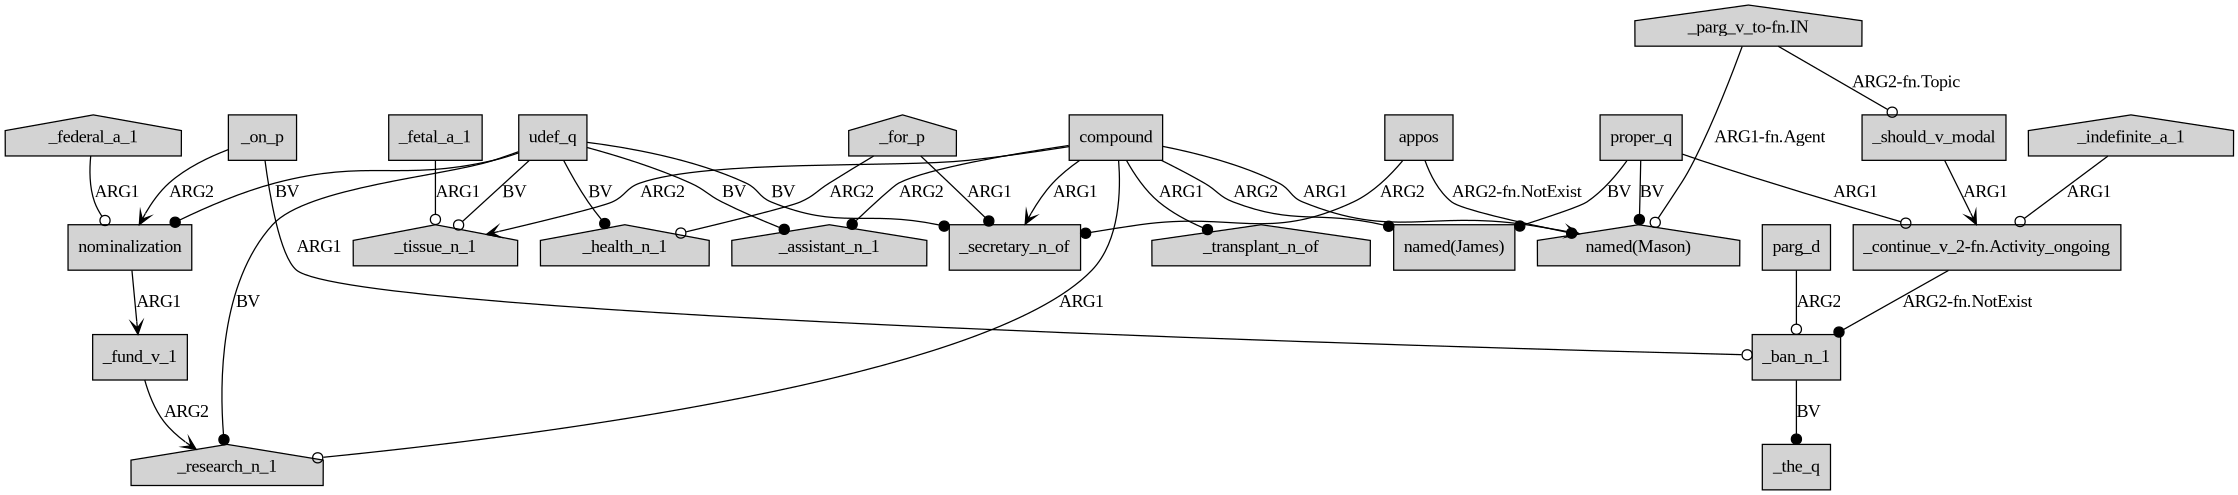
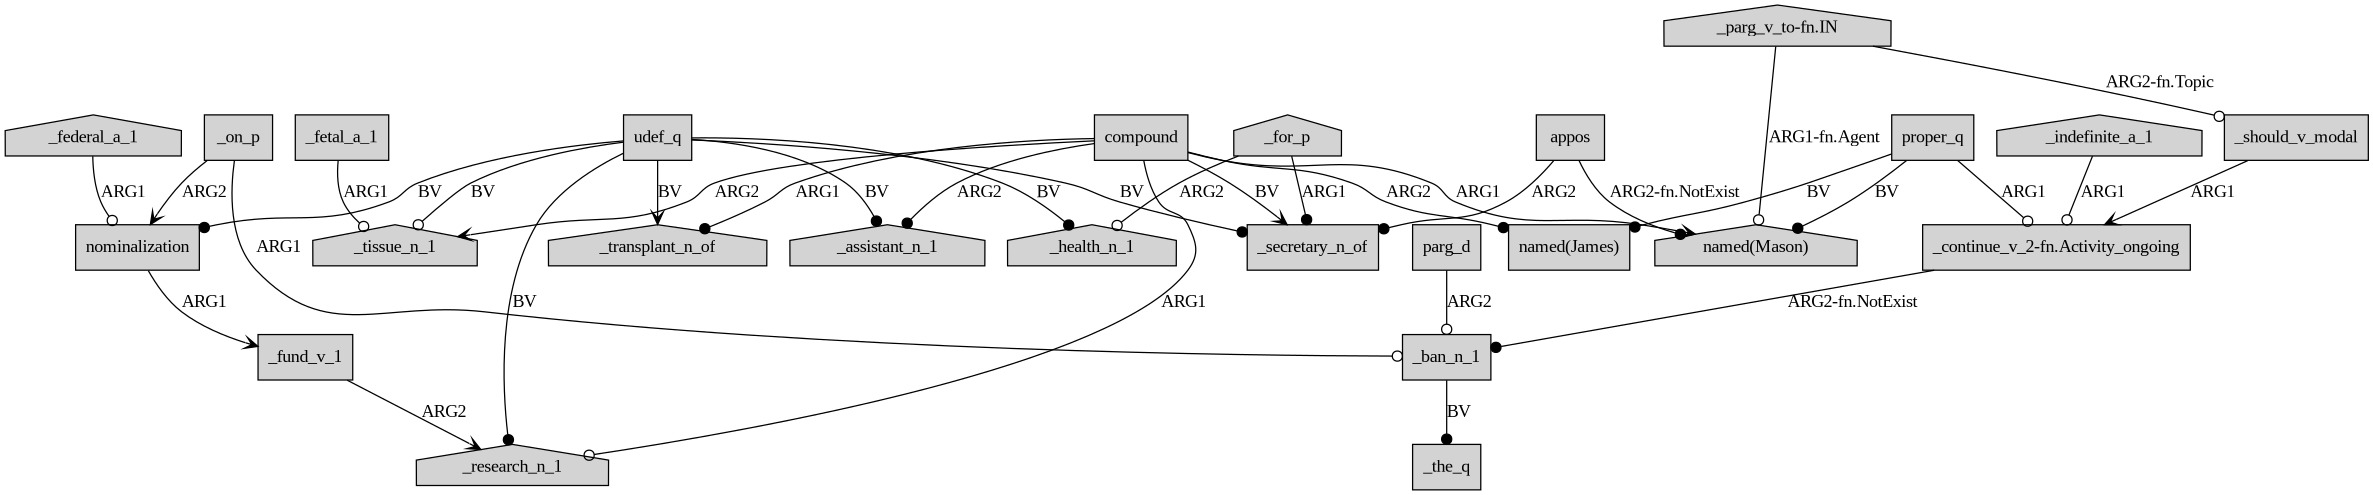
  digraph {
    fontname="Liberation Serif"
    node [fontname="Liberation Serif" shape=box style=filled]
    edge [arrowhead=dot fontname="Liberation Serif"]
    _transplant_n_of [shape=house]
    compound
    _secretary_n_of
    "named(Mason)" [shape=house]
    _research_n_1 [shape=house]
    _tissue_n_1 [shape=house]
    "named(James)"
    _assistant_n_1 [shape=house]
    parg_d
    _ban_n_1
    "_continue_v_2-fn.Activity_ongoing"
    _the_q
    udef_q
    nominalization
    _health_n_1 [shape=house]
    _fund_v_1
    appos
    _on_p
    proper_q
    _fetal_a_1
    _should_v_modal
    n22 [label="_parg_v_to-fn.IN" shape=house]
    _indefinite_a_1 [shape=house]
    _for_p [shape=house]
    _federal_a_1 [shape=house]
    compound -> _transplant_n_of [label=ARG1]
-   compound -> _secretary_n_of [arrowhead=vee label=ARG1]
+   compound -> _secretary_n_of [arrowhead=vee label=BV]
    compound -> "named(Mason)" [arrowhead=vee label=ARG1]
    compound -> _research_n_1 [arrowhead=odot label=ARG1]
    compound -> _tissue_n_1 [arrowhead=vee label=ARG2]
    compound -> "named(James)" [label=ARG2]
    compound -> _assistant_n_1 [label=ARG2]
    parg_d -> _ban_n_1 [arrowhead=odot label=ARG2]
    _ban_n_1 -> _the_q [label=BV]
    "_continue_v_2-fn.Activity_ongoing" -> _ban_n_1 [label="ARG2-fn.NotExist"]
+   udef_q -> _transplant_n_of [arrowhead=vee label=BV]
    udef_q -> _secretary_n_of [label=BV]
    udef_q -> _research_n_1 [label=BV]
    udef_q -> _tissue_n_1 [arrowhead=odot label=BV]
    udef_q -> _assistant_n_1 [label=BV]
    udef_q -> nominalization [label=BV]
    udef_q -> _health_n_1 [label=BV]
    nominalization -> _fund_v_1 [arrowhead=vee label=ARG1]
    _fund_v_1 -> _research_n_1 [arrowhead=vee label=ARG2]
    appos -> _secretary_n_of [label=ARG2]
    appos -> "named(Mason)" [label="ARG2-fn.NotExist"]
    _on_p -> _ban_n_1 [arrowhead=odot label=ARG1]
    _on_p -> nominalization [arrowhead=vee label=ARG2]
    proper_q -> "named(Mason)" [label=BV]
    proper_q -> "named(James)" [label=BV]
    proper_q -> "_continue_v_2-fn.Activity_ongoing" [arrowhead=odot label=ARG1]
    _fetal_a_1 -> _tissue_n_1 [arrowhead=odot label=ARG1]
    _should_v_modal -> "_continue_v_2-fn.Activity_ongoing" [arrowhead=vee label=ARG1]
    n22 -> "named(Mason)" [arrowhead=odot label="ARG1-fn.Agent"]
    n22 -> _should_v_modal [arrowhead=odot label="ARG2-fn.Topic"]
    _indefinite_a_1 -> "_continue_v_2-fn.Activity_ongoing" [arrowhead=odot label=ARG1]
    _for_p -> _secretary_n_of [label=ARG1]
    _for_p -> _health_n_1 [arrowhead=odot label=ARG2]
    _federal_a_1 -> nominalization [arrowhead=odot label=ARG1]
  }
